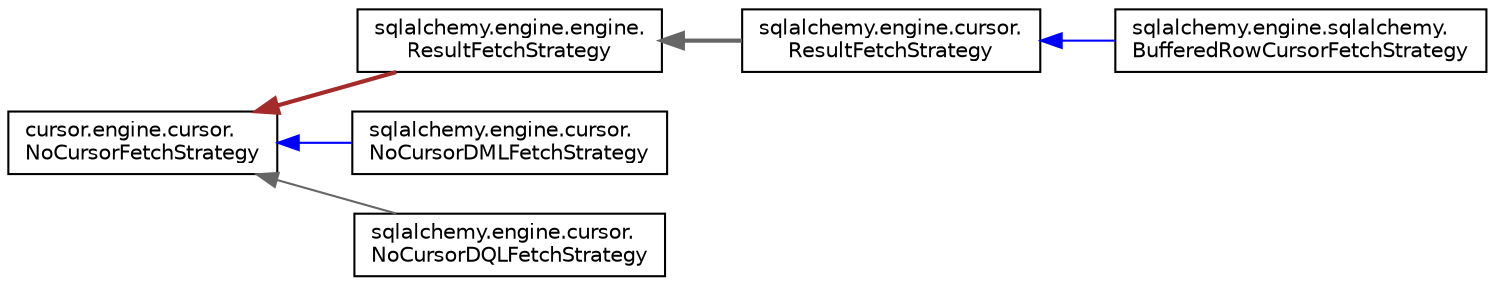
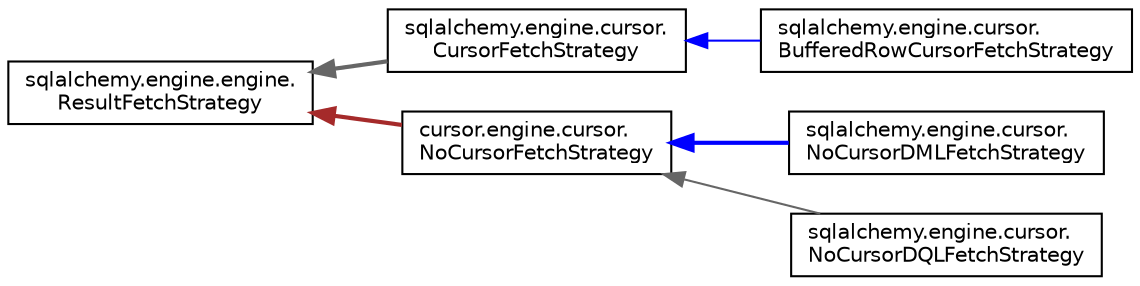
  digraph {
    rankdir=LR
    node [color=black fillcolor=white fontname=Helvetica fontsize=10 shape=record style=filled]
    edge [color=gray40 dir=back fontname=Helvetica fontsize=10 labelfontname=Helvetica labelfontsize=10 style=bold]
    n1 [height=0.2 label="sqlalchemy.engine.engine.\lResultFetchStrategy" width=0.4]
-   n2 [height=0.2 label="sqlalchemy.engine.cursor.\lResultFetchStrategy" width=0.4]
+   n2 [height=0.2 label="sqlalchemy.engine.cursor.\lCursorFetchStrategy" width=0.4]
    n3 [height=0.2 label="cursor.engine.cursor.\lNoCursorFetchStrategy" width=0.4]
-   n4 [height=0.2 label="sqlalchemy.engine.sqlalchemy.\lBufferedRowCursorFetchStrategy" width=0.4]
+   n4 [height=0.2 label="sqlalchemy.engine.cursor.\lBufferedRowCursorFetchStrategy" width=0.4]
    n5 [height=0.2 label="sqlalchemy.engine.cursor.\lNoCursorDMLFetchStrategy" width=0.4]
    n6 [height=0.2 label="sqlalchemy.engine.cursor.\lNoCursorDQLFetchStrategy" width=0.4]
    n1 -> n2
-   n3 -> n1 [color=brown]
+   n1 -> n3 [color=brown]
    n2 -> n4 [color=blue style=solid]
-   n3 -> n5 [color=blue style=solid]
+   n3 -> n5 [color=blue]
    n3 -> n6 [style=solid]
  }
